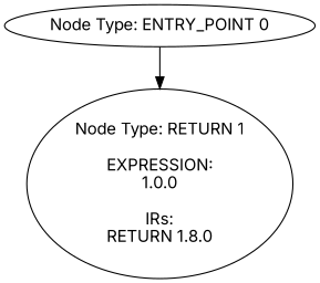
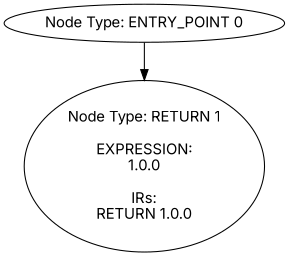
  digraph {
    fontname=Inter
    node [fontname=Inter]
    n1 [label="Node Type: ENTRY_POINT 0\n"]
-   n2 [label="Node Type: RETURN 1\n\nEXPRESSION:\n1.0.0\n\nIRs:\nRETURN 1.8.0"]
+   n2 [label="Node Type: RETURN 1\n\nEXPRESSION:\n1.0.0\n\nIRs:\nRETURN 1.0.0"]
    n1 -> n2 [fontname=Inter]
  }
